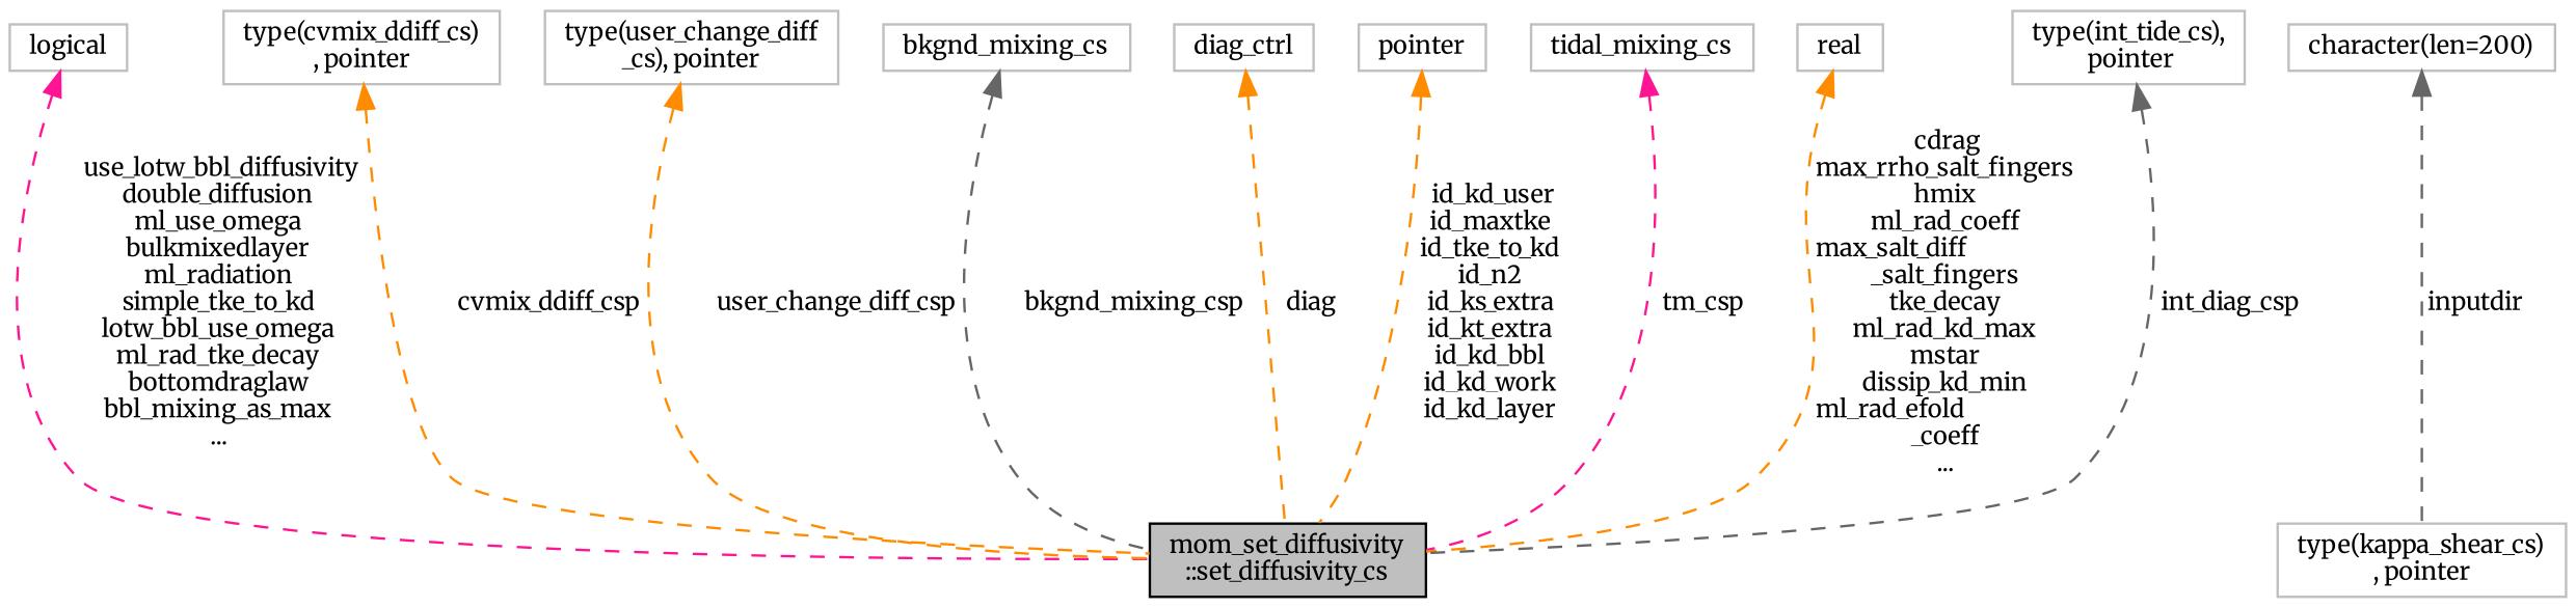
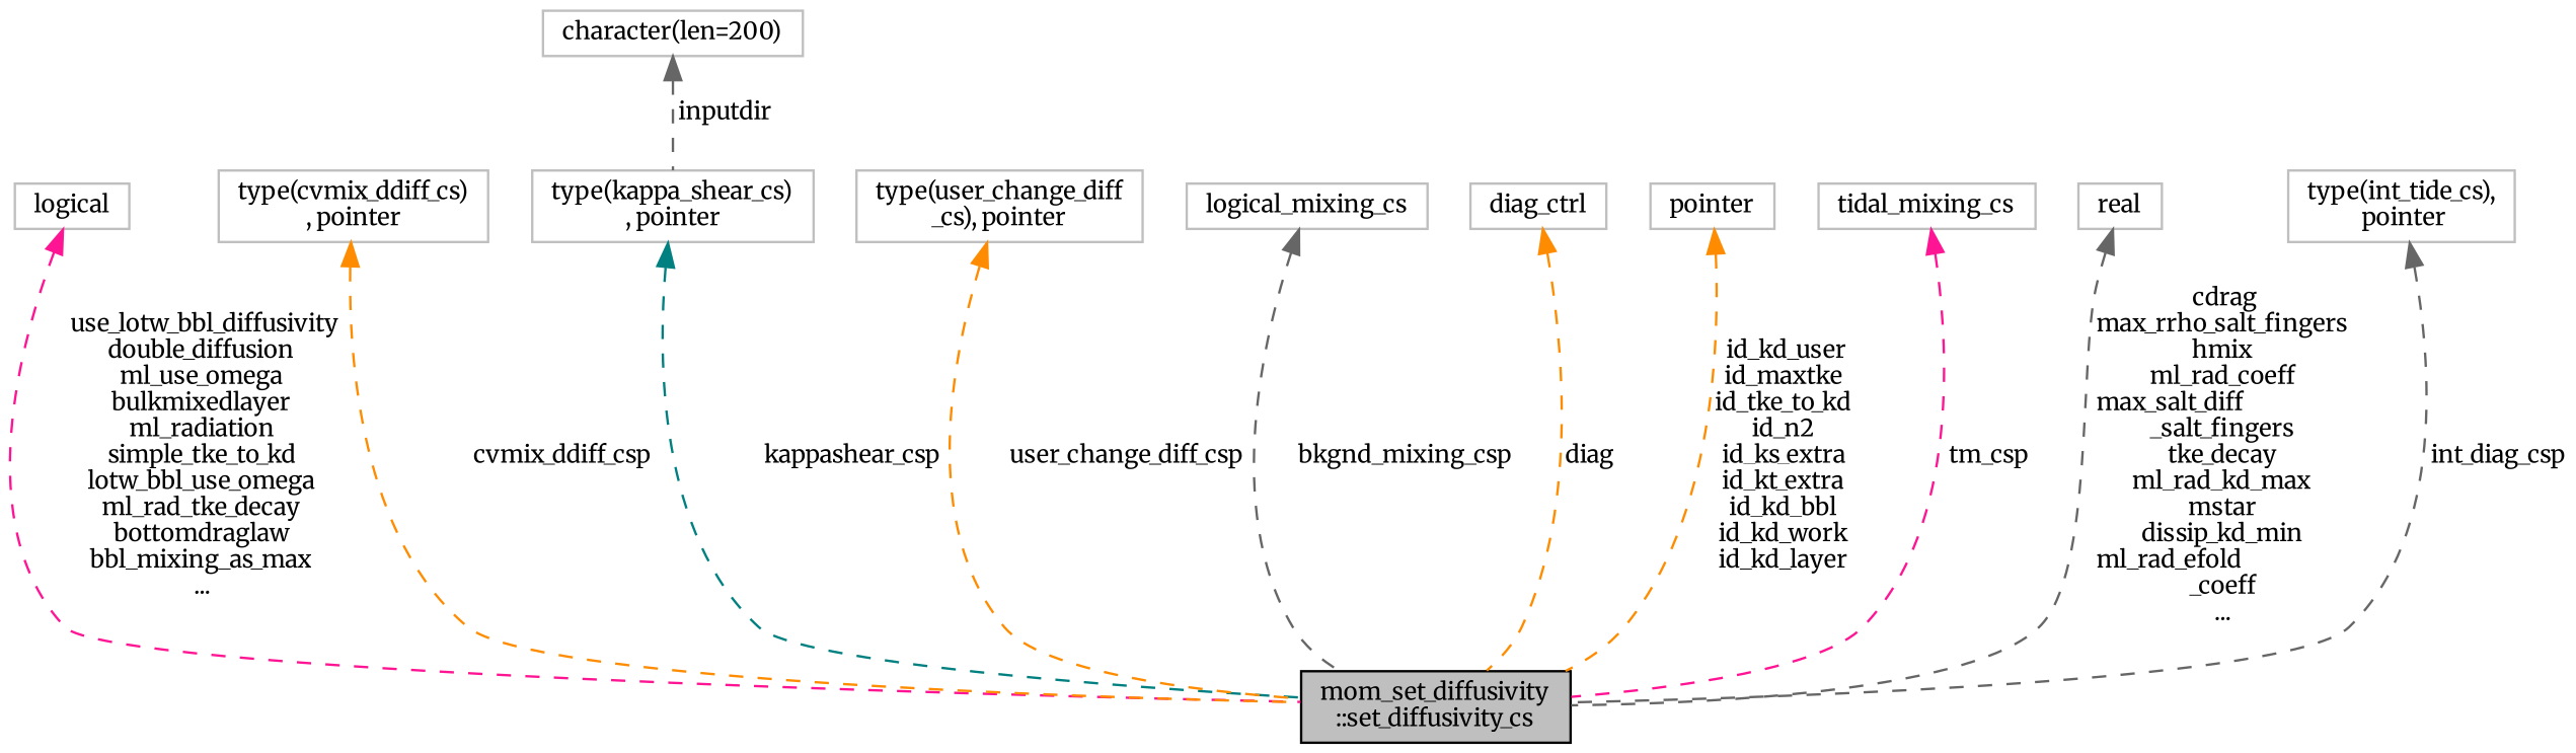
  digraph {
    fontname=Merriweather
    rankdir=TB
    node [color=grey75 fillcolor=white fontname=Merriweather fontsize=10 shape=record style=filled]
    edge [color=darkorange dir=back fontname=Merriweather fontsize=10 labelfontname=Helvetica labelfontsize=10 style=dashed]
    n1 [color=black fillcolor=grey75 fontcolor=black height=0.2 label="mom_set_diffusivity\l::set_diffusivity_cs" width=0.4]
    n2 [height=0.2 label=logical width=0.4]
    n3 [height=0.2 label="type(cvmix_ddiff_cs)\l, pointer" width=0.4]
    n4 [height=0.2 label="character(len=200)" width=0.4]
    n5 [height=0.2 label="type(kappa_shear_cs)\l, pointer" width=0.4]
    n6 [height=0.2 label="type(user_change_diff\l_cs), pointer" width=0.4]
-   n7 [height=0.2 label=bkgnd_mixing_cs width=0.4]
+   n7 [height=0.2 label=logical_mixing_cs width=0.4]
    n8 [height=0.2 label=diag_ctrl width=0.4]
    n9 [height=0.2 label=pointer width=0.4]
    n10 [height=0.2 label=tidal_mixing_cs width=0.4]
    n11 [height=0.2 label=real width=0.4]
    n12 [height=0.2 label="type(int_tide_cs),\l pointer" width=0.4]
    n2 -> n1 [color=deeppink label=" use_lotw_bbl_diffusivity\ndouble_diffusion\nml_use_omega\nbulkmixedlayer\nml_radiation\nsimple_tke_to_kd\nlotw_bbl_use_omega\nml_rad_tke_decay\nbottomdraglaw\nbbl_mixing_as_max\n..."]
    n3 -> n1 [label=" cvmix_ddiff_csp"]
    n4 -> n5 [color=gray40 label=" inputdir"]
+   n5 -> n1 [color=teal label=" kappashear_csp"]
    n6 -> n1 [label=" user_change_diff_csp"]
    n7 -> n1 [color=gray40 label=" bkgnd_mixing_csp"]
    n8 -> n1 [label=" diag"]
    n9 -> n1 [label=" id_kd_user\nid_maxtke\nid_tke_to_kd\nid_n2\nid_ks_extra\nid_kt_extra\nid_kd_bbl\nid_kd_work\nid_kd_layer"]
    n10 -> n1 [color=deeppink label=" tm_csp"]
-   n11 -> n1 [label=" cdrag\nmax_rrho_salt_fingers\nhmix\nml_rad_coeff\nmax_salt_diff\l_salt_fingers\ntke_decay\nml_rad_kd_max\nmstar\ndissip_kd_min\nml_rad_efold\l_coeff\n..."]
+   n11 -> n1 [color=gray40 label=" cdrag\nmax_rrho_salt_fingers\nhmix\nml_rad_coeff\nmax_salt_diff\l_salt_fingers\ntke_decay\nml_rad_kd_max\nmstar\ndissip_kd_min\nml_rad_efold\l_coeff\n..."]
    n12 -> n1 [color=gray40 label=" int_diag_csp"]
  }
